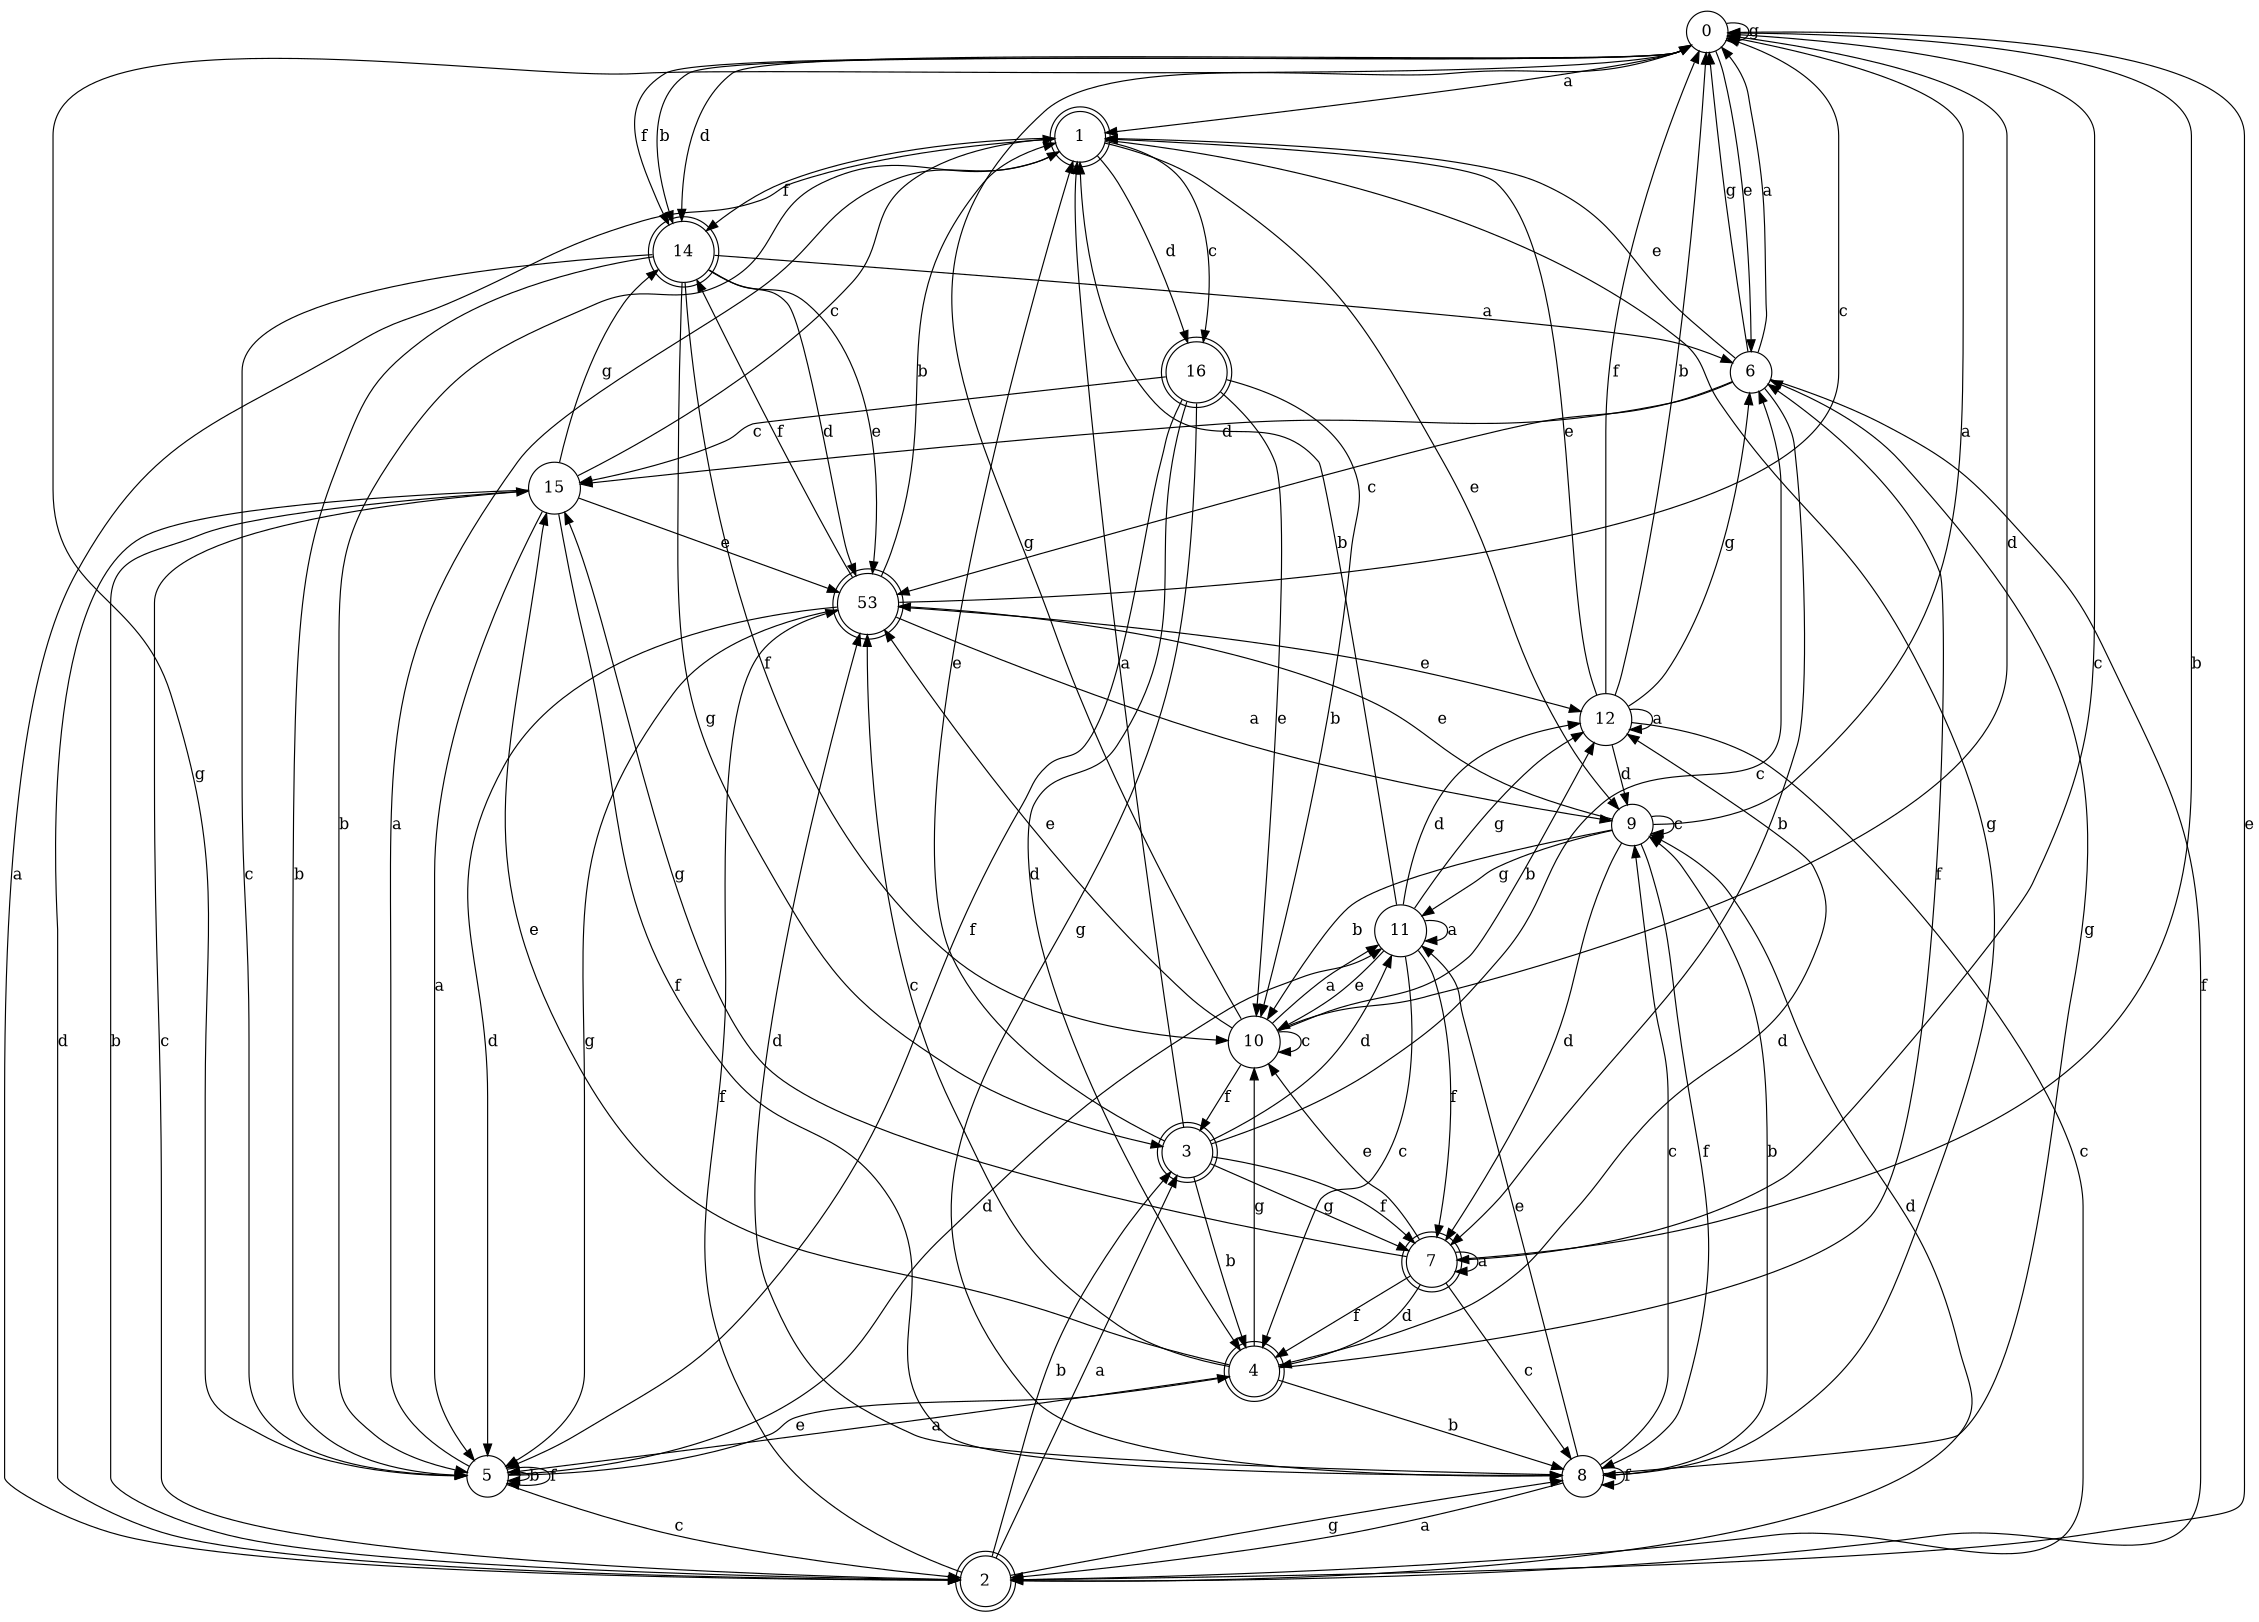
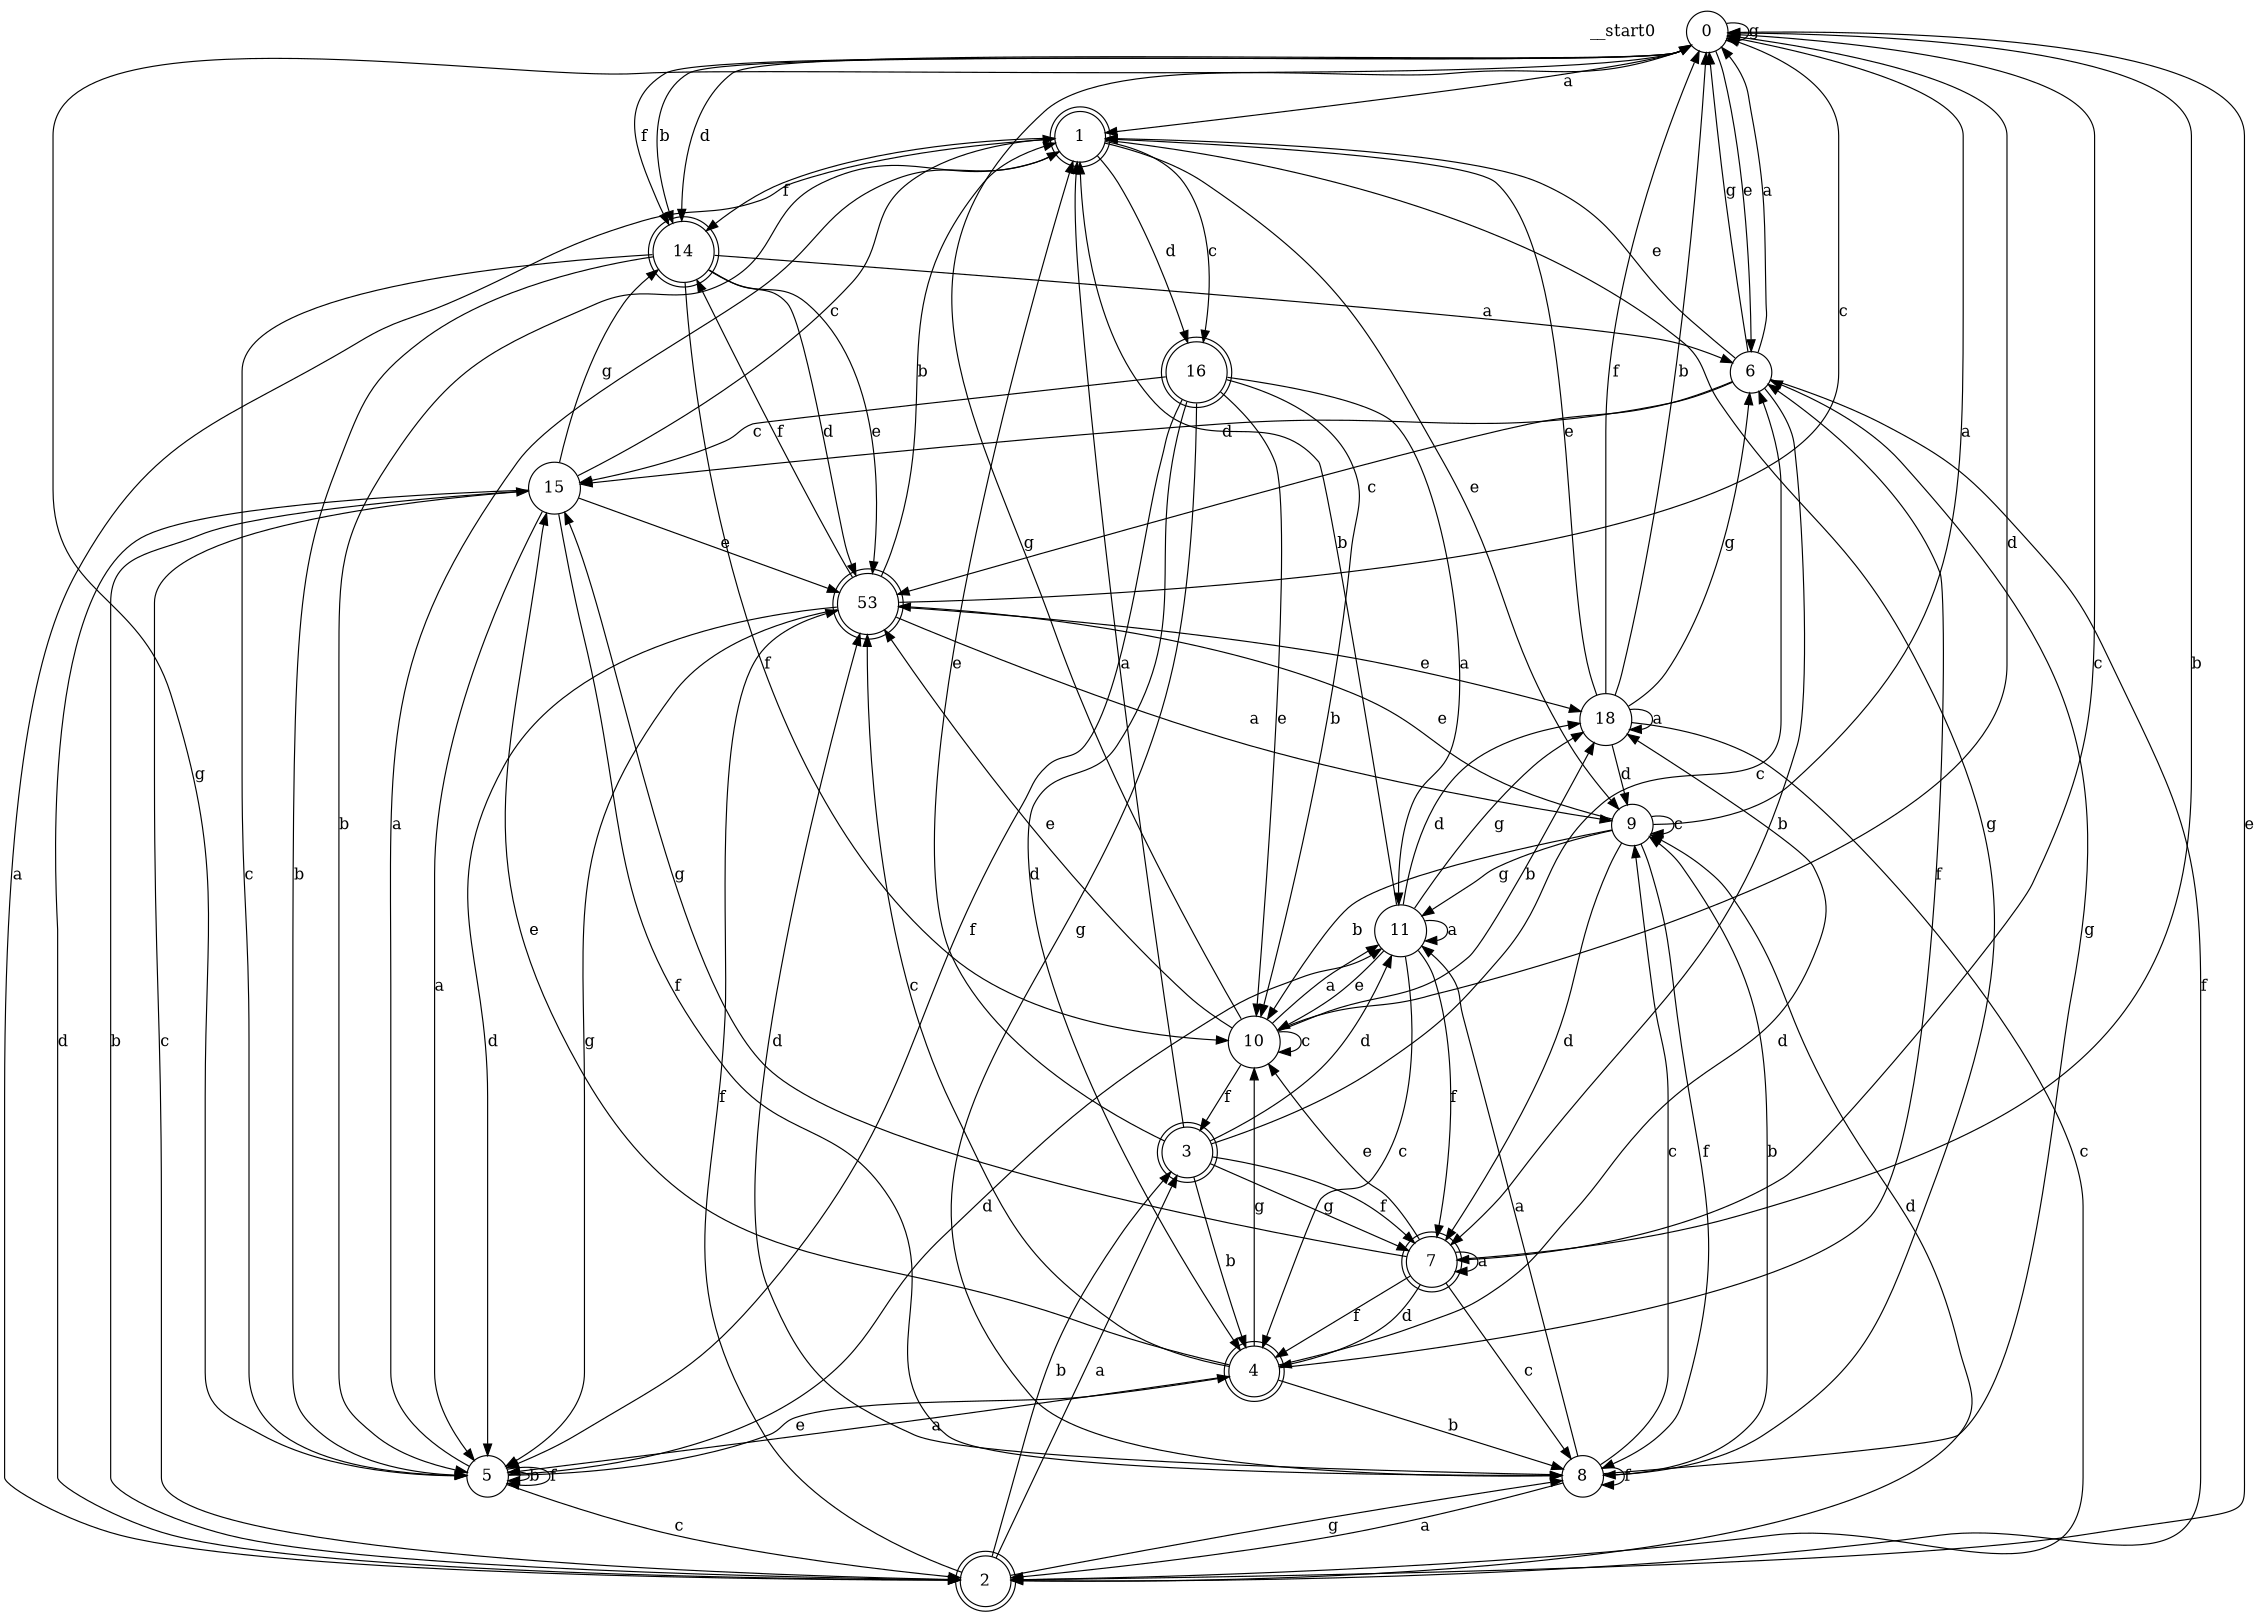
  digraph {
    rankdir=TB
    node [shape=circle color=black fillcolor=white style=filled]
+   __start0 [shape=none color="" fillcolor="" style=""]
    n2 [label=0]
    n3 [label=1 shape=doublecircle style="rounded,filled"]
    n4 [label=6]
    n5 [label=7 shape=doublecircle style="rounded,filled"]
    n6 [label=14 shape=doublecircle style="rounded,filled"]
    n7 [label=2 shape=doublecircle style="rounded,filled"]
    n8 [label=5]
    n9 [label=8]
    n10 [label=9]
    n11 [label=16 shape=doublecircle style="rounded,filled"]
    n12 [label=53 shape=doublecircle style="rounded,filled"]
    n13 [label=15]
    n14 [label=4 shape=doublecircle style="rounded,filled"]
    n15 [label=10]
    n16 [label=3 shape=doublecircle style="rounded,filled"]
    n17 [label=11]
-   n18 [label=12]
+   n18 [label=18]
    n2 -> n2 [label=g]
    n2 -> n3 [label=a]
    n2 -> n4 [label=e]
    n2 -> n5 [label=c]
    n2 -> n6 [label=b]
    n2 -> n6 [label=d]
    n2 -> n6 [label=f]
    n3 -> n6 [label=f]
    n3 -> n7 [label=a]
    n3 -> n8 [label=b]
    n3 -> n9 [label=g]
    n3 -> n10 [label=e]
    n3 -> n11 [label=c]
    n3 -> n11 [label=d]
    n4 -> n2 [label=a]
    n4 -> n2 [label=g]
    n4 -> n3 [label=e]
    n4 -> n5 [label=b]
    n4 -> n7 [label=f]
    n4 -> n12 [label=c]
    n4 -> n13 [label=d]
    n5 -> n2 [label=b]
    n5 -> n5 [label=a]
    n5 -> n9 [label=c]
    n5 -> n13 [label=g]
    n5 -> n14 [label=d]
    n5 -> n14 [label=f]
    n5 -> n15 [label=e]
    n6 -> n4 [label=a]
    n6 -> n8 [label=b]
    n6 -> n8 [label=c]
    n6 -> n12 [label=d]
    n6 -> n12 [label=e]
    n6 -> n15 [label=f]
-   n6 -> n16 [label=g]
    n7 -> n2 [label=e]
    n7 -> n9 [label=g]
    n7 -> n10 [label=d]
    n7 -> n12 [label=f]
    n7 -> n13 [label=c]
    n7 -> n16 [label=a]
    n7 -> n16 [label=b]
    n8 -> n2 [label=g]
    n8 -> n3 [label=a]
    n8 -> n7 [label=c]
    n8 -> n8 [label=b]
    n8 -> n8 [label=f]
    n8 -> n14 [label=e]
    n8 -> n17 [label=d]
    n9 -> n4 [label=g]
    n9 -> n7 [label=a]
    n9 -> n9 [label=f]
    n9 -> n10 [label=b]
    n9 -> n10 [label=c]
    n9 -> n12 [label=d]
-   n9 -> n17 [label=e]
+   n9 -> n17 [label=a]
    n10 -> n2 [label=a]
    n10 -> n5 [label=d]
    n10 -> n9 [label=f]
    n10 -> n10 [label=c]
    n10 -> n12 [label=e]
    n10 -> n15 [label=b]
    n10 -> n17 [label=g]
    n11 -> n8 [label=f]
    n11 -> n9 [label=g]
    n11 -> n13 [label=c]
    n11 -> n14 [label=d]
    n11 -> n15 [label=b]
    n11 -> n15 [label=e]
+   n11 -> n17 [label=a]
    n12 -> n2 [label=c]
    n12 -> n3 [label=b]
    n12 -> n6 [label=f]
    n12 -> n8 [label=d]
    n12 -> n8 [label=g]
    n12 -> n10 [label=a]
    n12 -> n18 [label=e]
    n13 -> n3 [label=c]
    n13 -> n6 [label=g]
    n13 -> n7 [label=b]
    n13 -> n7 [label=d]
    n13 -> n8 [label=a]
    n13 -> n9 [label=f]
    n13 -> n12 [label=e]
    n14 -> n4 [label=f]
    n14 -> n8 [label=a]
    n14 -> n9 [label=b]
    n14 -> n12 [label=c]
    n14 -> n13 [label=e]
    n14 -> n15 [label=g]
    n14 -> n18 [label=d]
    n15 -> n2 [label=d]
    n15 -> n2 [label=g]
    n15 -> n12 [label=e]
    n15 -> n15 [label=c]
    n15 -> n16 [label=f]
    n15 -> n17 [label=a]
    n15 -> n18 [label=b]
    n16 -> n3 [label=a]
    n16 -> n3 [label=e]
    n16 -> n4 [label=c]
    n16 -> n5 [label=f]
    n16 -> n5 [label=g]
    n16 -> n14 [label=b]
    n16 -> n17 [label=d]
    n17 -> n3 [label=b]
    n17 -> n5 [label=f]
    n17 -> n14 [label=c]
    n17 -> n15 [label=e]
    n17 -> n17 [label=a]
    n17 -> n18 [label=d]
    n17 -> n18 [label=g]
    n18 -> n2 [label=b]
    n18 -> n2 [label=f]
    n18 -> n3 [label=e]
    n18 -> n4 [label=g]
    n18 -> n7 [label=c]
    n18 -> n10 [label=d]
    n18 -> n18 [label=a]
  }
